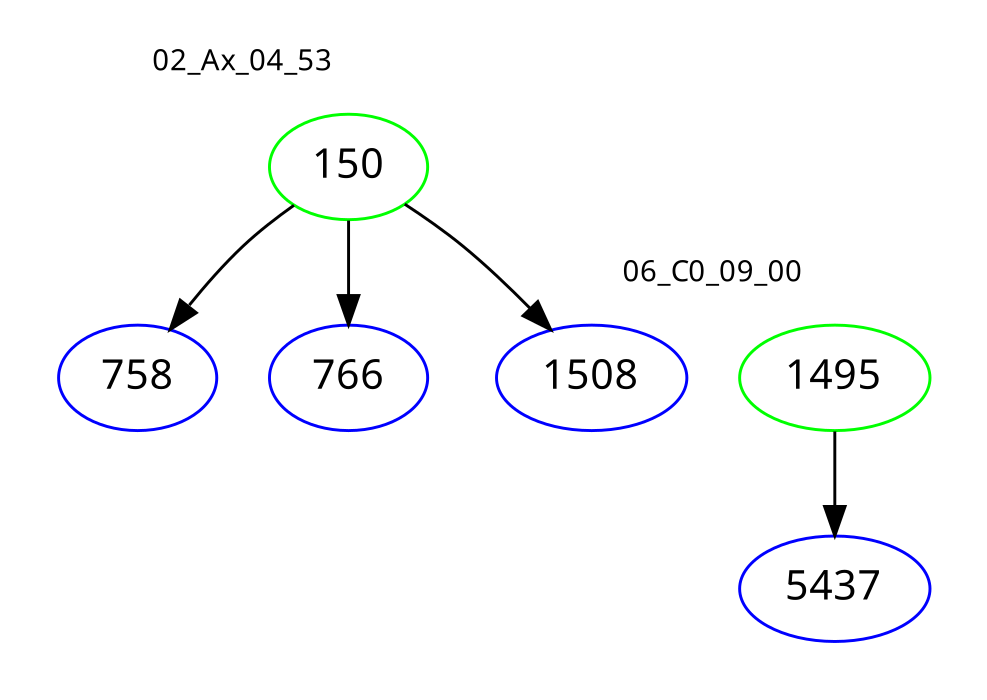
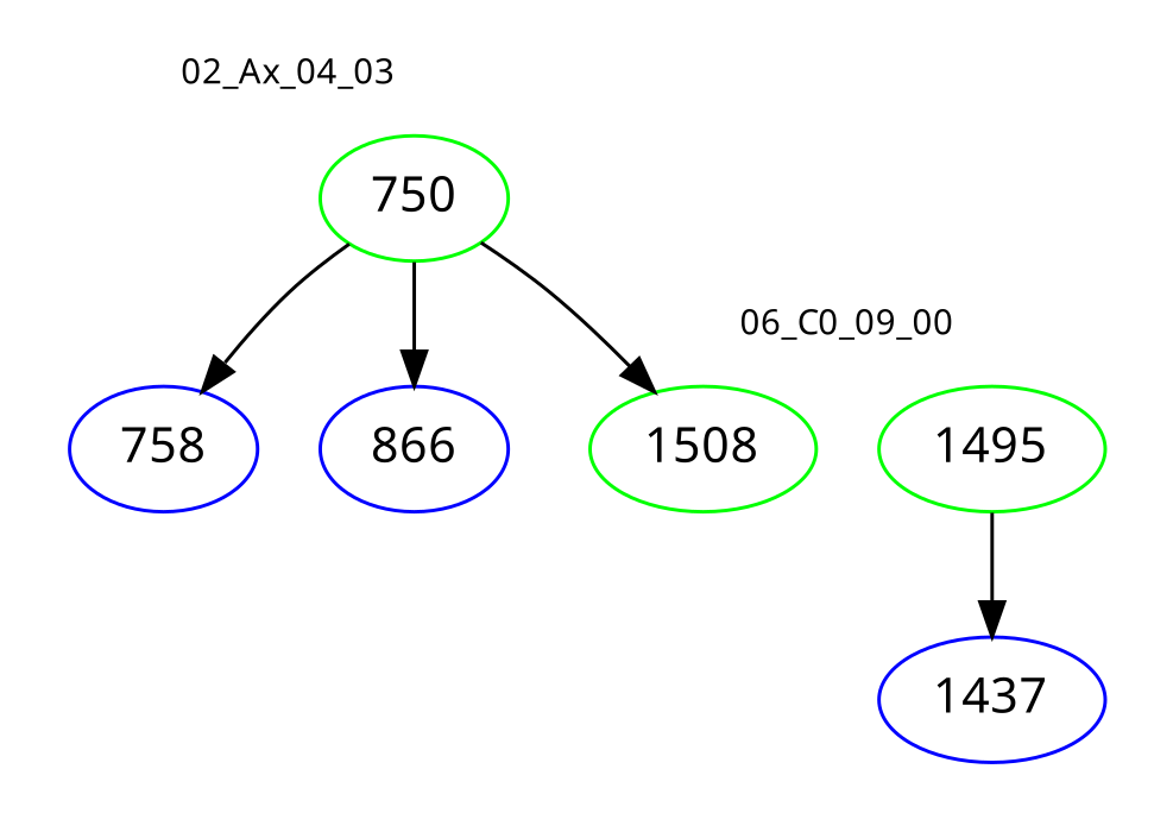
  digraph {
    fontname="Noto Sans"
    node [color=blue fontname="Noto Sans"]
    edge [color=black fontname="Noto Sans"]
-   n1 [color=green label=150]
+   n1 [color=green label=750]
    n2 [label=758]
-   n3 [label=766]
+   n3 [label=866]
    n4 [color=green label=1495]
-   n5 [label=5437]
-   n6 [label=1508]
+   n5 [label=1437]
+   n6 [color=green label=1508]
    subgraph cluster_1 {
      color=white
      fontsize=10
-     label="02_Ax_04_53"
+     label="02_Ax_04_03"
      n1
      n2
      n3
    }
    subgraph cluster_2 {
      color=white
      fontsize=10
      label="06_C0_09_00"
      n4
      n5
      n6
    }
    n1 -> n2
    n1 -> n3
    n1 -> n6
    n4 -> n5
  }
